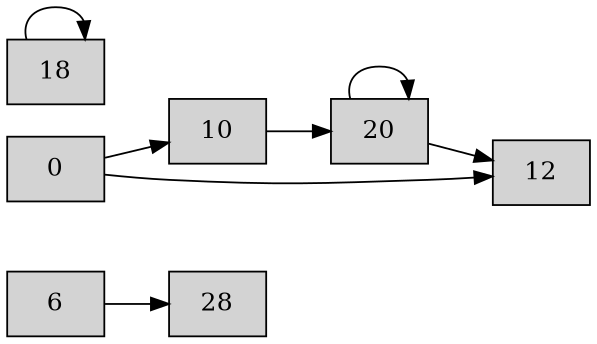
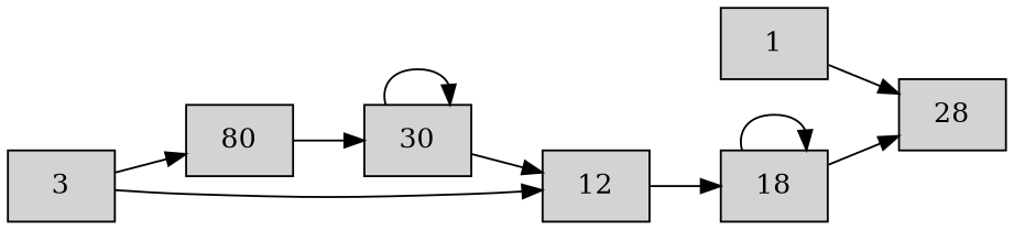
  digraph {
    rankdir=LR
    node [shape=box style=filled]
-   n1 [label=6]
+   n1 [label=1]
    n2 [label=28]
-   n3 [label=0]
-   n4 [label=10]
+   n3 [label=3]
+   n4 [label=80]
    n5 [label=12]
-   n6 [label=20]
+   n6 [label=30]
    n7 [label=18]
    n1 -> n2
    n3 -> n4
    n3 -> n5
    n4 -> n6
+   n5 -> n7
    n6 -> n5
    n6 -> n6
+   n7 -> n2
    n7 -> n7
  }
